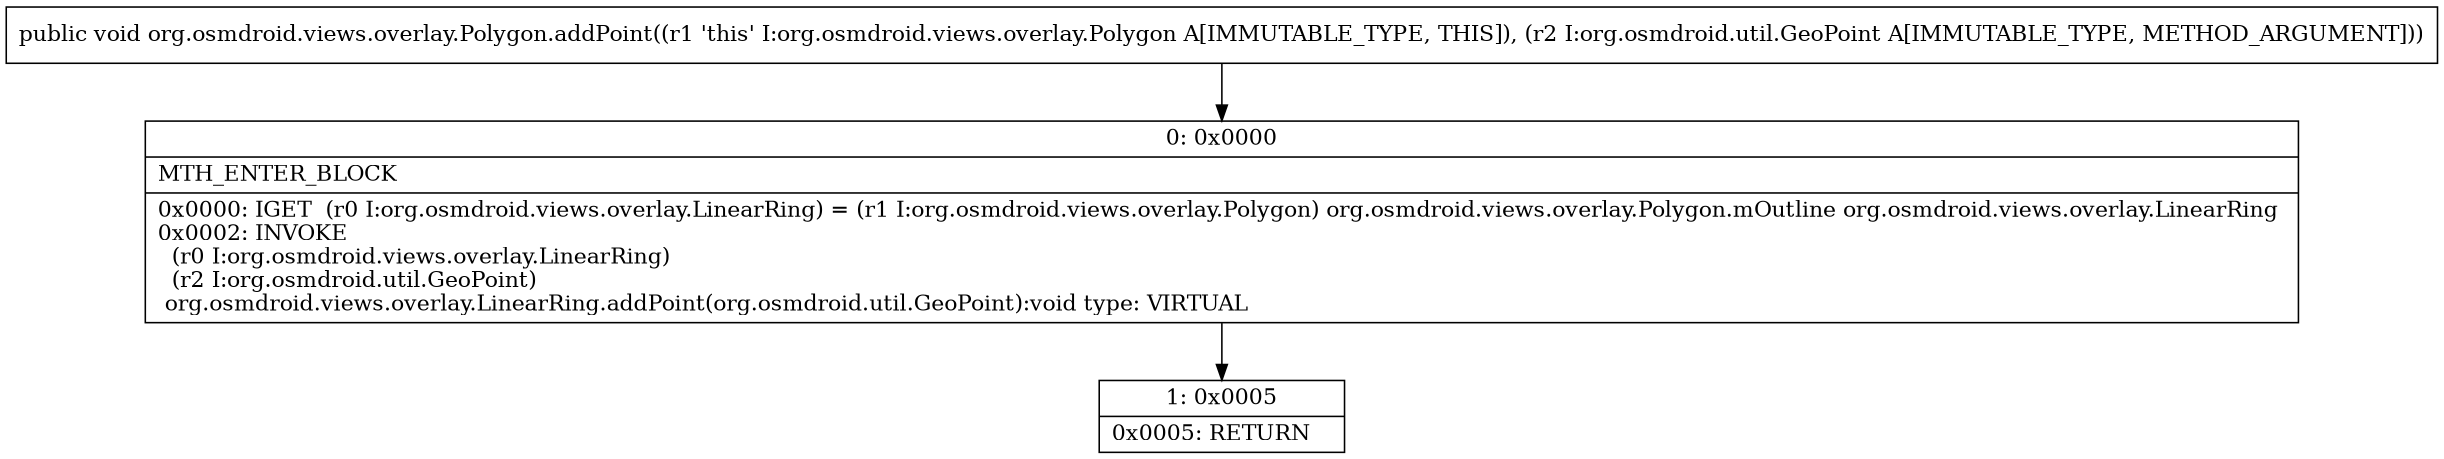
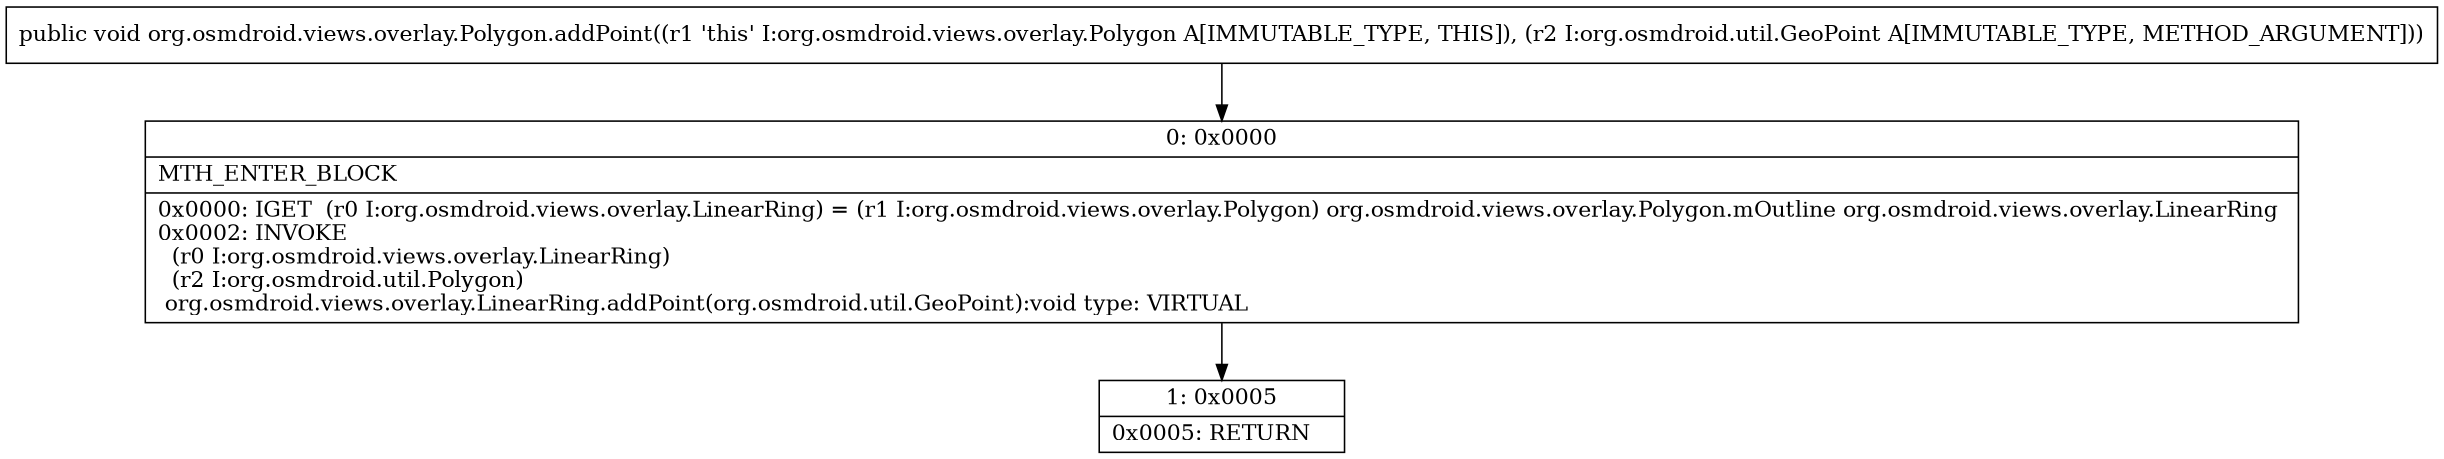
  digraph {
    node [shape=record]
-   n1 [label="{0\:\ 0x0000|MTH_ENTER_BLOCK\l|0x0000: IGET  (r0 I:org.osmdroid.views.overlay.LinearRing) = (r1 I:org.osmdroid.views.overlay.Polygon) org.osmdroid.views.overlay.Polygon.mOutline org.osmdroid.views.overlay.LinearRing \l0x0002: INVOKE  \l  (r0 I:org.osmdroid.views.overlay.LinearRing)\l  (r2 I:org.osmdroid.util.GeoPoint)\l org.osmdroid.views.overlay.LinearRing.addPoint(org.osmdroid.util.GeoPoint):void type: VIRTUAL \l}"]
+   n1 [label="{0\:\ 0x0000|MTH_ENTER_BLOCK\l|0x0000: IGET  (r0 I:org.osmdroid.views.overlay.LinearRing) = (r1 I:org.osmdroid.views.overlay.Polygon) org.osmdroid.views.overlay.Polygon.mOutline org.osmdroid.views.overlay.LinearRing \l0x0002: INVOKE  \l  (r0 I:org.osmdroid.views.overlay.LinearRing)\l  (r2 I:org.osmdroid.util.Polygon)\l org.osmdroid.views.overlay.LinearRing.addPoint(org.osmdroid.util.GeoPoint):void type: VIRTUAL \l}"]
    n2 [label="{1\:\ 0x0005|0x0005: RETURN   \l}"]
    n3 [label="{public void org.osmdroid.views.overlay.Polygon.addPoint((r1 'this' I:org.osmdroid.views.overlay.Polygon A[IMMUTABLE_TYPE, THIS]), (r2 I:org.osmdroid.util.GeoPoint A[IMMUTABLE_TYPE, METHOD_ARGUMENT])) }"]
    n1 -> n2
    n3 -> n1
  }
